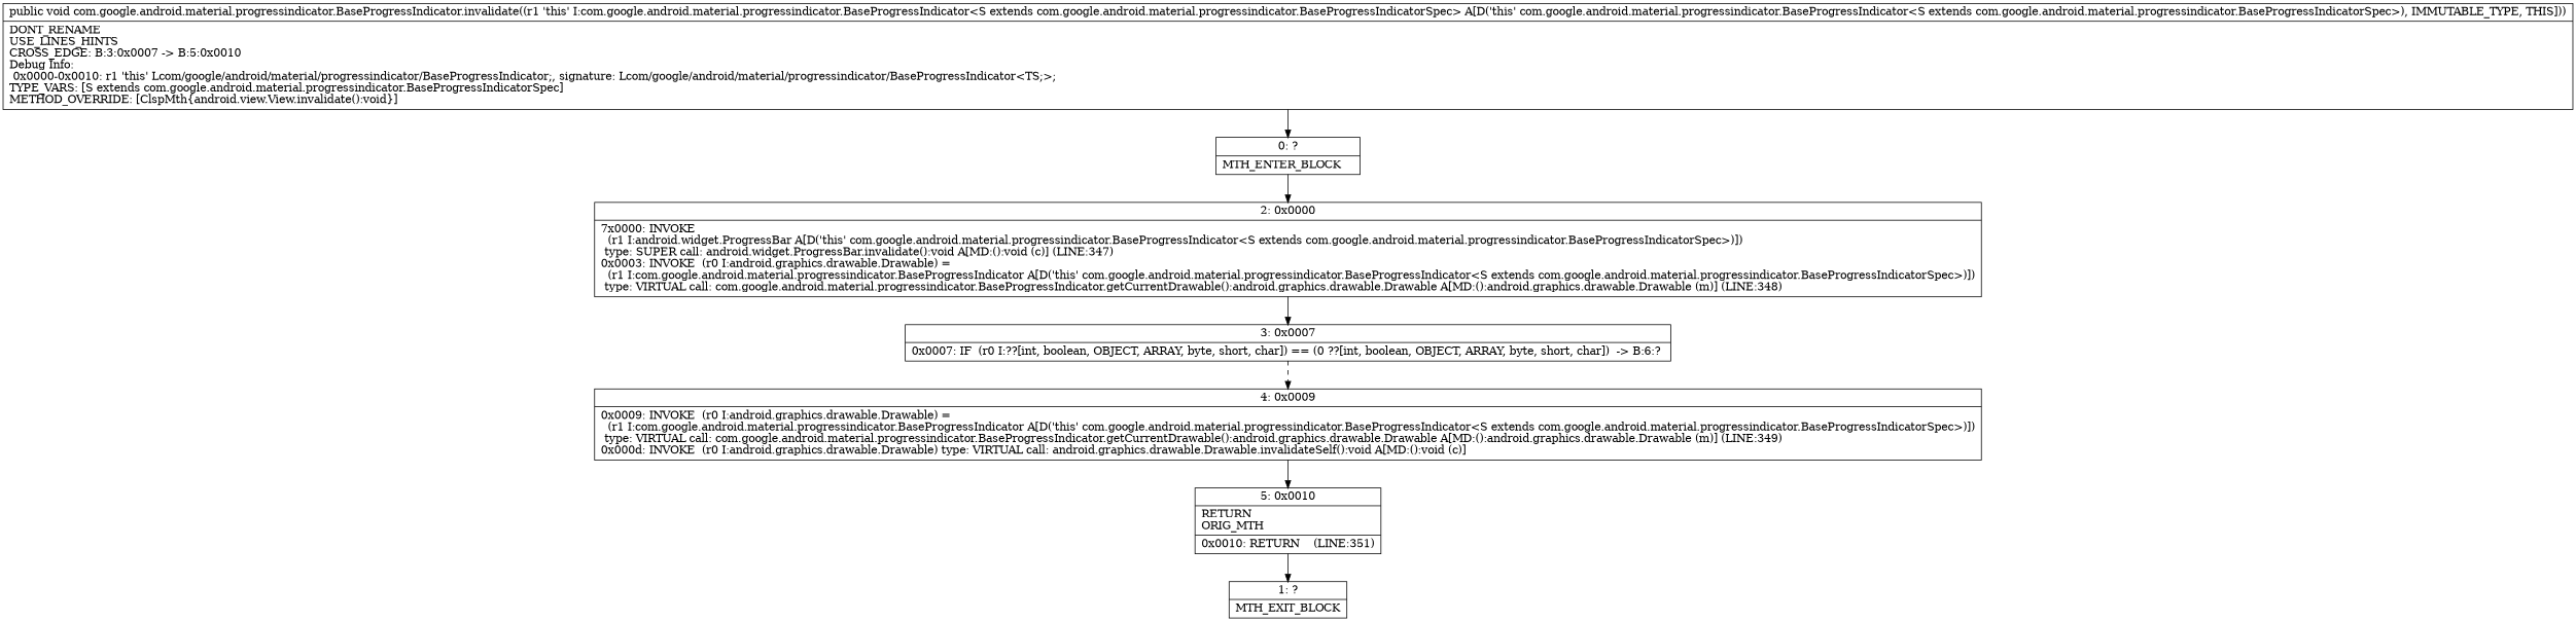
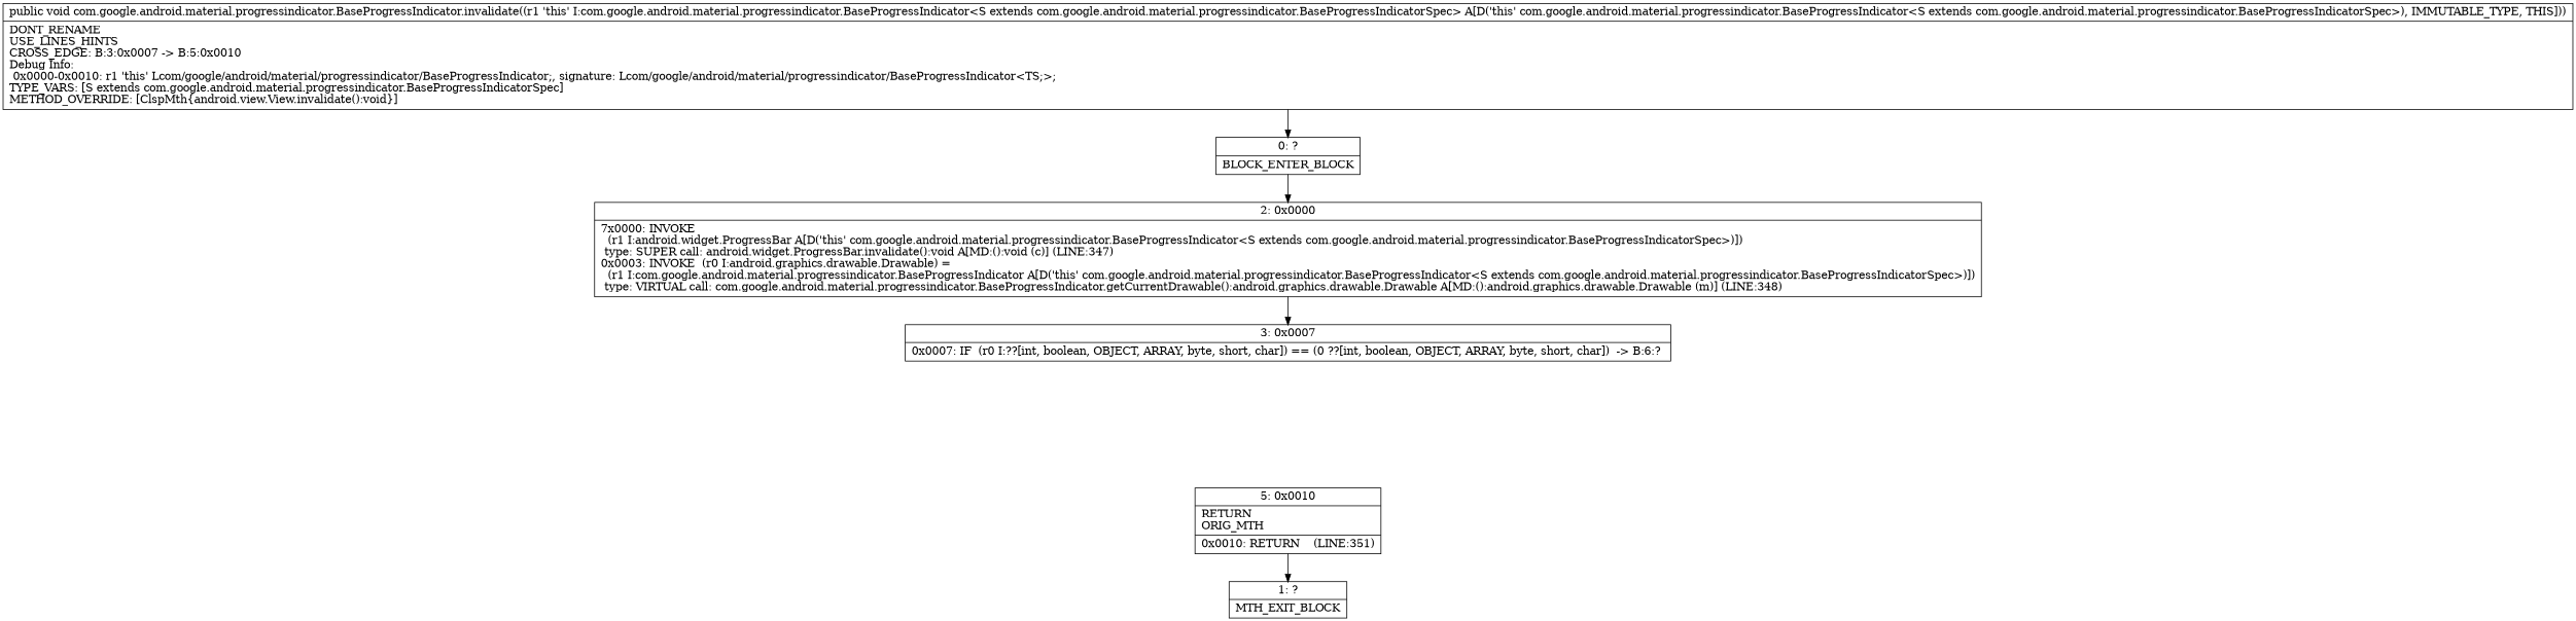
  digraph {
    node [shape=record]
-   n1 [label="{0\:\ ?|MTH_ENTER_BLOCK\l}"]
+   n1 [label="{0\:\ ?|BLOCK_ENTER_BLOCK\l}"]
    n2 [label="{2\:\ 0x0000|7x0000: INVOKE  \l  (r1 I:android.widget.ProgressBar A[D('this' com.google.android.material.progressindicator.BaseProgressIndicator\<S extends com.google.android.material.progressindicator.BaseProgressIndicatorSpec\>)])\l type: SUPER call: android.widget.ProgressBar.invalidate():void A[MD:():void (c)] (LINE:347)\l0x0003: INVOKE  (r0 I:android.graphics.drawable.Drawable) = \l  (r1 I:com.google.android.material.progressindicator.BaseProgressIndicator A[D('this' com.google.android.material.progressindicator.BaseProgressIndicator\<S extends com.google.android.material.progressindicator.BaseProgressIndicatorSpec\>)])\l type: VIRTUAL call: com.google.android.material.progressindicator.BaseProgressIndicator.getCurrentDrawable():android.graphics.drawable.Drawable A[MD:():android.graphics.drawable.Drawable (m)] (LINE:348)\l}"]
    n3 [label="{3\:\ 0x0007|0x0007: IF  (r0 I:??[int, boolean, OBJECT, ARRAY, byte, short, char]) == (0 ??[int, boolean, OBJECT, ARRAY, byte, short, char])  \-\> B:6:? \l}"]
-   n4 [label="{4\:\ 0x0009|0x0009: INVOKE  (r0 I:android.graphics.drawable.Drawable) = \l  (r1 I:com.google.android.material.progressindicator.BaseProgressIndicator A[D('this' com.google.android.material.progressindicator.BaseProgressIndicator\<S extends com.google.android.material.progressindicator.BaseProgressIndicatorSpec\>)])\l type: VIRTUAL call: com.google.android.material.progressindicator.BaseProgressIndicator.getCurrentDrawable():android.graphics.drawable.Drawable A[MD:():android.graphics.drawable.Drawable (m)] (LINE:349)\l0x000d: INVOKE  (r0 I:android.graphics.drawable.Drawable) type: VIRTUAL call: android.graphics.drawable.Drawable.invalidateSelf():void A[MD:():void (c)]\l}"]
    n5 [label="{5\:\ 0x0010|RETURN\lORIG_MTH\l|0x0010: RETURN    (LINE:351)\l}"]
    n6 [label="{1\:\ ?|MTH_EXIT_BLOCK\l}"]
    n7 [label="{public void com.google.android.material.progressindicator.BaseProgressIndicator.invalidate((r1 'this' I:com.google.android.material.progressindicator.BaseProgressIndicator\<S extends com.google.android.material.progressindicator.BaseProgressIndicatorSpec\> A[D('this' com.google.android.material.progressindicator.BaseProgressIndicator\<S extends com.google.android.material.progressindicator.BaseProgressIndicatorSpec\>), IMMUTABLE_TYPE, THIS]))  | DONT_RENAME\lUSE_LINES_HINTS\lCROSS_EDGE: B:3:0x0007 \-\> B:5:0x0010\lDebug Info:\l  0x0000\-0x0010: r1 'this' Lcom\/google\/android\/material\/progressindicator\/BaseProgressIndicator;, signature: Lcom\/google\/android\/material\/progressindicator\/BaseProgressIndicator\<TS;\>;\lTYPE_VARS: [S extends com.google.android.material.progressindicator.BaseProgressIndicatorSpec]\lMETHOD_OVERRIDE: [ClspMth\{android.view.View.invalidate():void\}]\l}"]
    n1 -> n2
    n2 -> n3
-   n3 -> n4 [style=dashed]
-   n4 -> n5
    n5 -> n6
    n7 -> n1
  }
